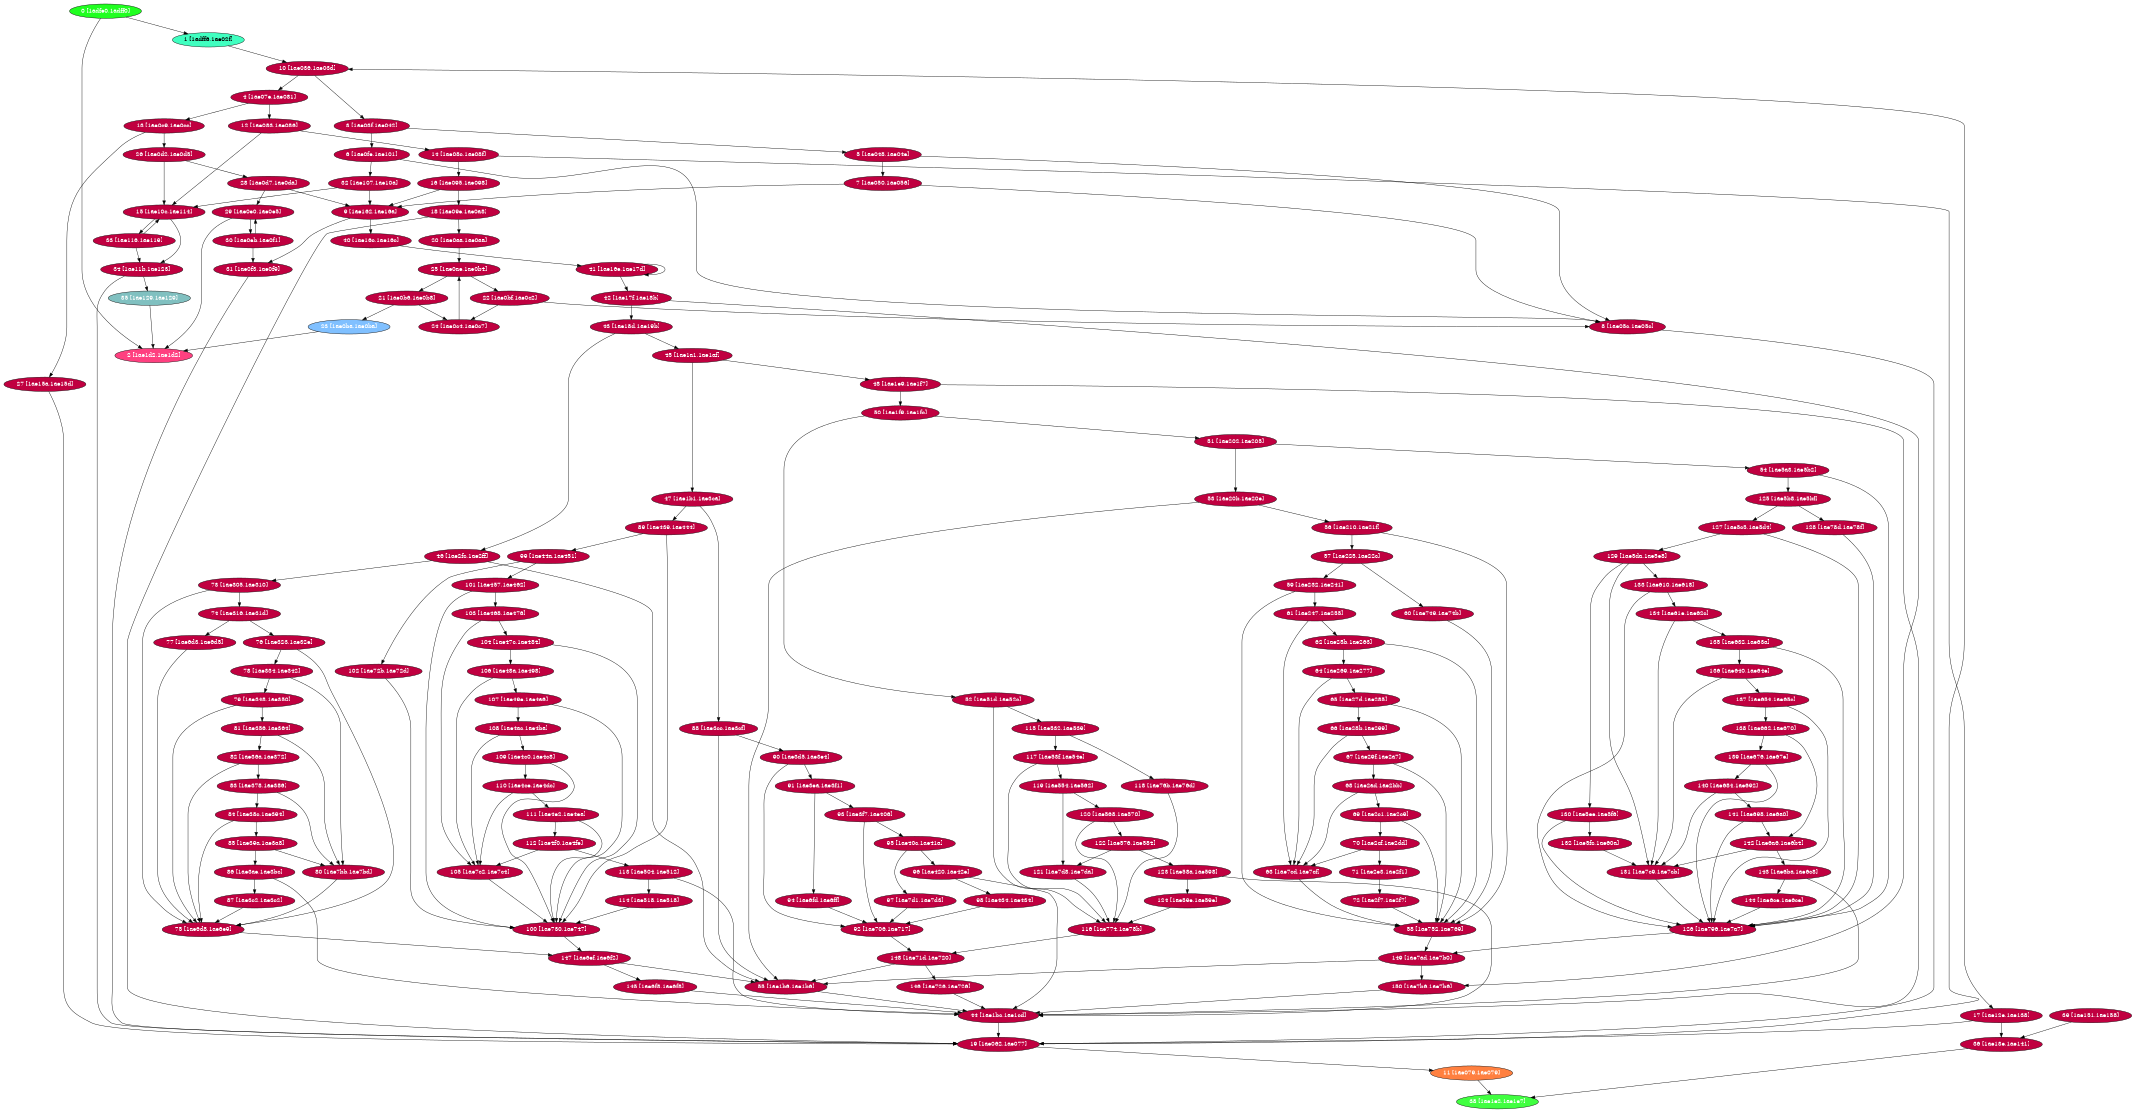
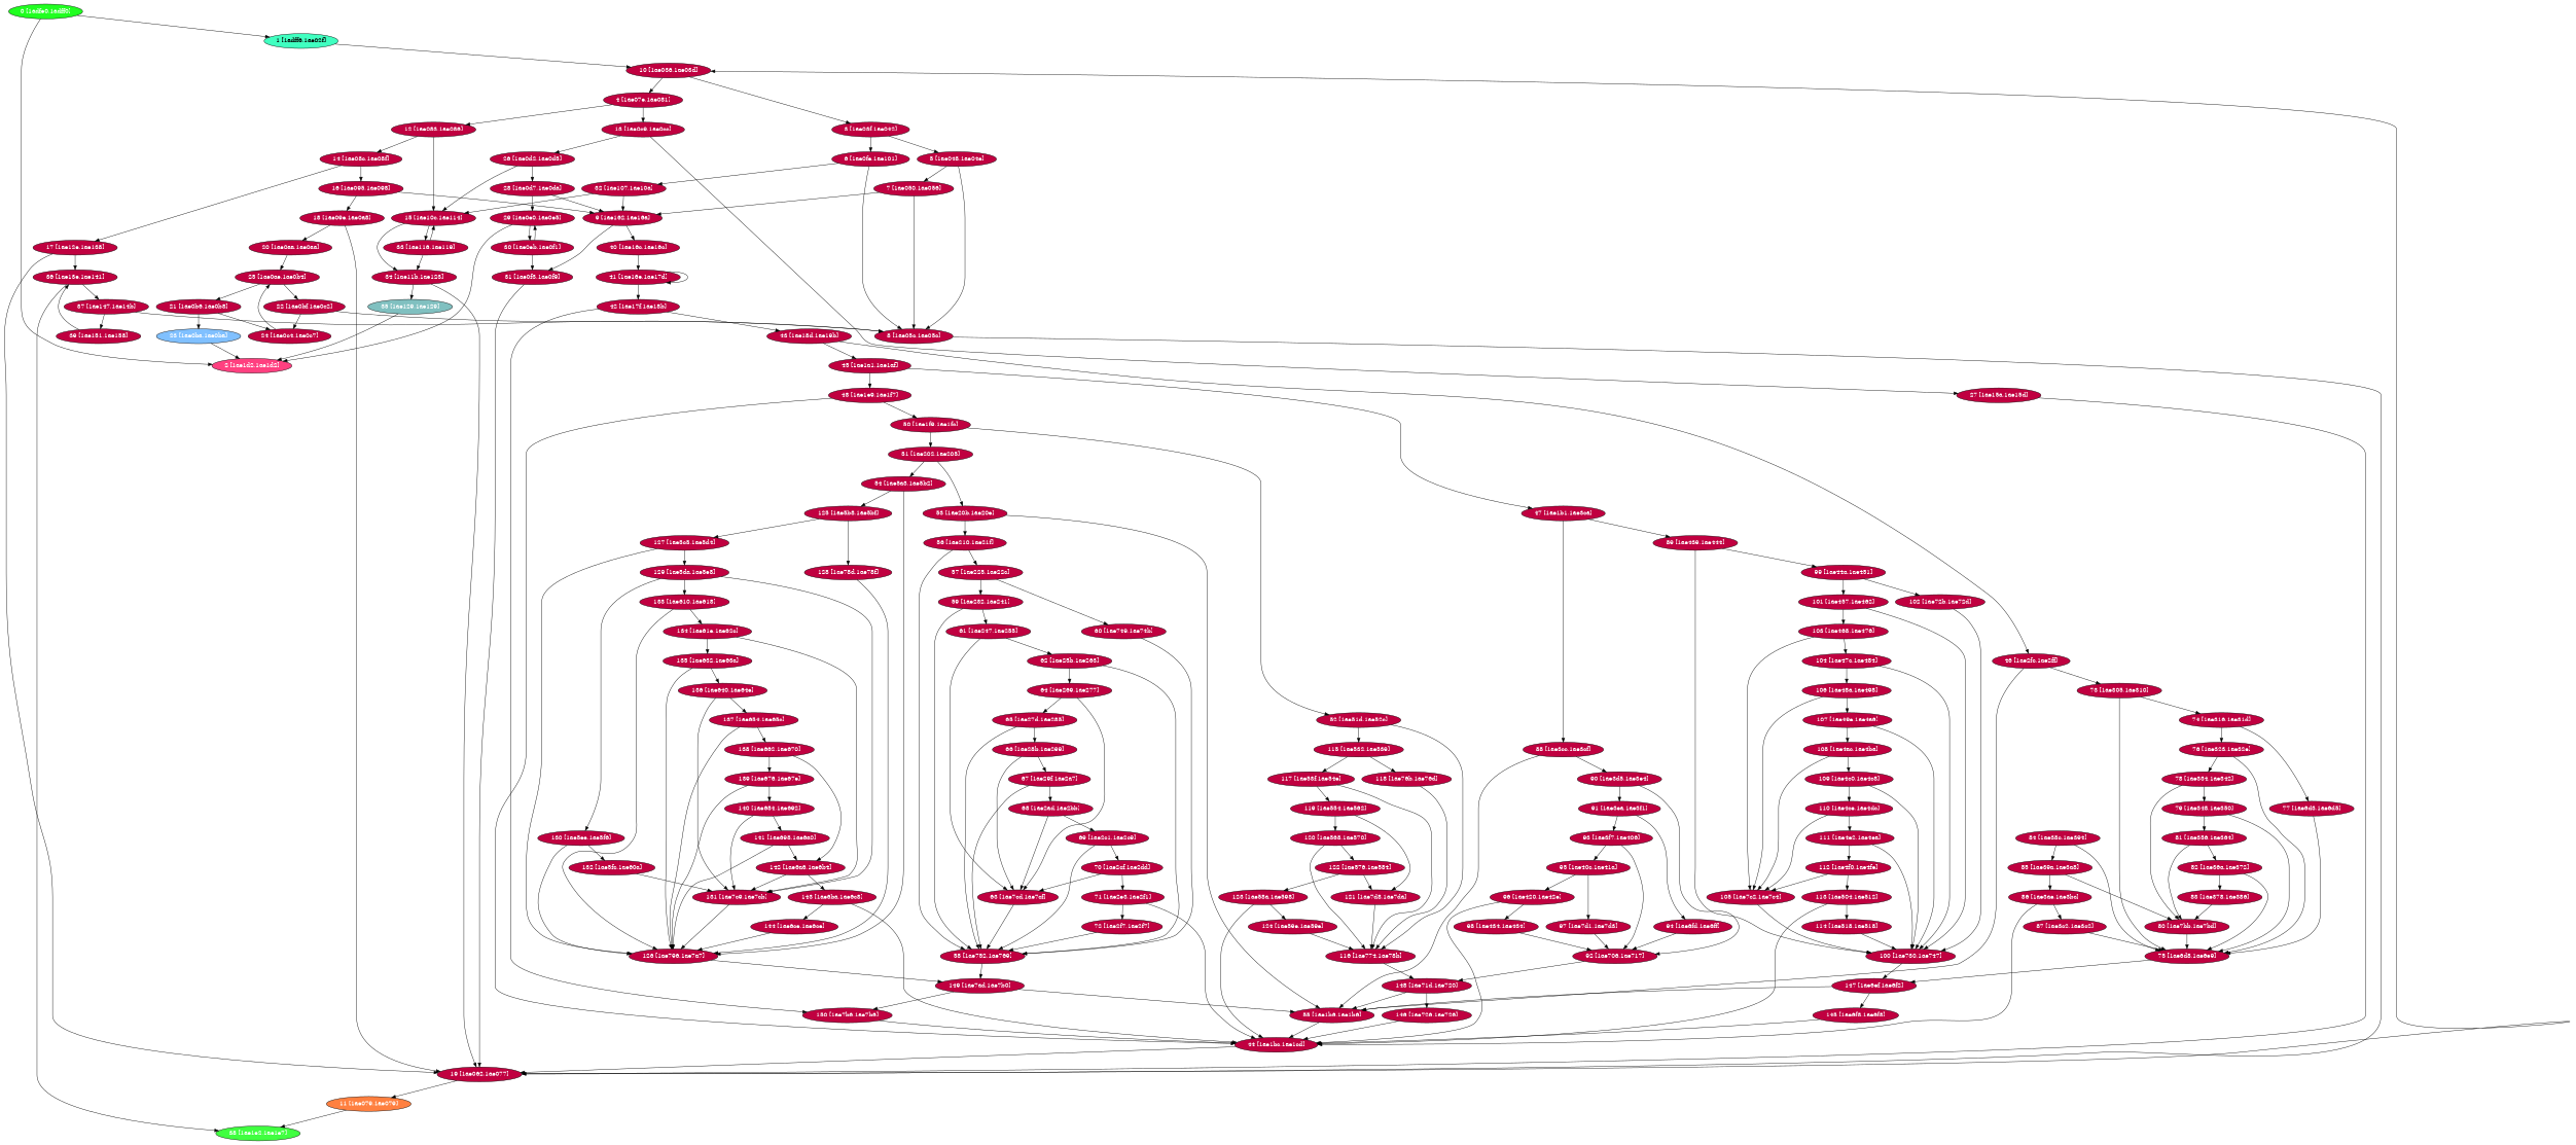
  digraph {
    node [fillcolor="#C00040" fontcolor="#ffffff" shape=oval style=filled]
    n1 [fillcolor="#20FF20" label="0 [1adfe0,1adff0]"]
    n2 [fillcolor="#40FFC0" fontcolor="#000000" label="1 [1adff6,1ae02f]"]
    n3 [fillcolor="#FF4080" label="2 [1ae1d2,1ae1d2]"]
    n4 [label="10 [1ae036,1ae03d]"]
    n5 [label="3 [1ae03f,1ae042]"]
    n6 [label="4 [1ae07e,1ae081]"]
    n7 [label="5 [1ae048,1ae04e]"]
    n8 [label="6 [1ae0fe,1ae101]"]
    n9 [label="7 [1ae050,1ae056]"]
    n10 [label="8 [1ae05c,1ae05c]"]
    n11 [label="32 [1ae107,1ae10a]"]
    n12 [label="12 [1ae083,1ae086]"]
    n13 [label="13 [1ae0c9,1ae0cc]"]
    n14 [label="14 [1ae08c,1ae08f]"]
    n15 [label="15 [1ae10c,1ae114]"]
    n16 [label="26 [1ae0d2,1ae0d5]"]
    n17 [label="27 [1ae15a,1ae15d]"]
    n18 [label="9 [1ae162,1ae16a]"]
    n19 [label="19 [1ae062,1ae077]"]
    n20 [label="31 [1ae0f3,1ae0f9]"]
    n21 [label="40 [1ae16c,1ae16c]"]
    n22 [fillcolor="#FF8040" label="11 [1ae079,1ae079]"]
    n23 [label="41 [1ae16e,1ae17d]"]
    n24 [fillcolor="#40FF40" label="38 [1ae1e2,1ae1e7]"]
    n25 [label="16 [1ae095,1ae098]"]
    n26 [label="17 [1ae12e,1ae138]"]
    n27 [label="33 [1ae116,1ae119]"]
    n28 [label="34 [1ae11b,1ae123]"]
    n29 [label="28 [1ae0d7,1ae0da]"]
    n30 [label="18 [1ae09e,1ae0a8]"]
    n31 [label="36 [1ae13e,1ae141]"]
    n32 [fillcolor="#80C0C0" label="35 [1ae129,1ae129]"]
    n33 [label="20 [1ae0aa,1ae0aa]"]
+   n34 [label="37 [1ae147,1ae14b]"]
    n35 [label="25 [1ae0ae,1ae0b4]"]
    n36 [label="21 [1ae0b6,1ae0b8]"]
    n37 [label="22 [1ae0bf,1ae0c2]"]
    n38 [fillcolor="#80C0FF" label="23 [1ae0ba,1ae0ba]"]
    n39 [label="24 [1ae0c4,1ae0c7]"]
    n40 [label="29 [1ae0e0,1ae0e5]"]
    n41 [label="30 [1ae0eb,1ae0f1]"]
    n42 [label="39 [1ae151,1ae158]"]
    n43 [label="42 [1ae17f,1ae18b]"]
    n44 [label="43 [1ae18d,1ae19b]"]
    n45 [label="150 [1ae7b6,1ae7b6]"]
    n46 [label="45 [1ae1a1,1ae1af]"]
    n47 [label="46 [1ae2fc,1ae2ff]"]
    n48 [label="44 [1ae1bc,1ae1cd]"]
    n49 [label="47 [1ae1b1,1ae3ca]"]
    n50 [label="48 [1ae1e9,1ae1f7]"]
    n51 [label="55 [1ae1b6,1ae1b6]"]
    n52 [label="73 [1ae305,1ae310]"]
    n53 [label="88 [1ae3cc,1ae3cf]"]
    n54 [label="89 [1ae439,1ae444]"]
    n55 [label="50 [1ae1f9,1ae1fc]"]
    n56 [label="74 [1ae316,1ae31d]"]
    n57 [label="75 [1ae6d8,1ae6e9]"]
    n58 [label="90 [1ae3d5,1ae3e4]"]
    n59 [label="99 [1ae44a,1ae451]"]
    n60 [label="100 [1ae730,1ae747]"]
    n61 [label="51 [1ae202,1ae205]"]
    n62 [label="52 [1ae51d,1ae52c]"]
    n63 [label="53 [1ae20b,1ae20e]"]
    n64 [label="54 [1ae5a3,1ae5b2]"]
    n65 [label="115 [1ae532,1ae539]"]
    n66 [label="116 [1ae774,1ae78b]"]
    n67 [label="56 [1ae210,1ae21f]"]
    n68 [label="125 [1ae5b8,1ae5bf]"]
    n69 [label="126 [1ae796,1ae7a7]"]
    n70 [label="117 [1ae53f,1ae54e]"]
    n71 [label="118 [1ae76b,1ae76d]"]
    n72 [label="148 [1ae71d,1ae720]"]
    n73 [label="57 [1ae225,1ae22c]"]
    n74 [label="58 [1ae752,1ae769]"]
    n75 [label="127 [1ae5c5,1ae5d4]"]
    n76 [label="128 [1ae78d,1ae78f]"]
    n77 [label="149 [1ae7ad,1ae7b0]"]
    n78 [label="59 [1ae232,1ae241]"]
    n79 [label="60 [1ae749,1ae74b]"]
    n80 [label="61 [1ae247,1ae255]"]
    n81 [label="62 [1ae25b,1ae263]"]
    n82 [label="63 [1ae7cd,1ae7cf]"]
    n83 [label="64 [1ae269,1ae277]"]
    n84 [label="65 [1ae27d,1ae285]"]
    n85 [label="66 [1ae28b,1ae299]"]
    n86 [label="67 [1ae29f,1ae2a7]"]
    n87 [label="68 [1ae2ad,1ae2bb]"]
    n88 [label="69 [1ae2c1,1ae2c9]"]
    n89 [label="70 [1ae2cf,1ae2dd]"]
    n90 [label="71 [1ae2e3,1ae2f1]"]
    n91 [label="72 [1ae2f7,1ae2f7]"]
    n92 [label="76 [1ae323,1ae32e]"]
    n93 [label="77 [1ae6d3,1ae6d5]"]
    n94 [label="147 [1ae6ef,1ae6f2]"]
    n95 [label="78 [1ae334,1ae342]"]
    n96 [label="145 [1ae6f8,1ae6f8]"]
    n97 [label="79 [1ae348,1ae350]"]
    n98 [label="80 [1ae7bb,1ae7bd]"]
    n99 [label="81 [1ae356,1ae364]"]
    n100 [label="82 [1ae36a,1ae372]"]
    n101 [label="83 [1ae378,1ae386]"]
    n102 [label="84 [1ae38c,1ae394]"]
    n103 [label="85 [1ae39a,1ae3a8]"]
    n104 [label="86 [1ae3ae,1ae3bc]"]
    n105 [label="87 [1ae3c2,1ae3c2]"]
    n106 [label="91 [1ae3ea,1ae3f1]"]
    n107 [label="92 [1ae706,1ae717]"]
    n108 [label="101 [1ae457,1ae462]"]
    n109 [label="102 [1ae72b,1ae72d]"]
    n110 [label="93 [1ae3f7,1ae406]"]
    n111 [label="94 [1ae6fd,1ae6ff]"]
    n112 [label="95 [1ae40c,1ae41a]"]
    n113 [label="146 [1ae726,1ae726]"]
    n114 [label="96 [1ae420,1ae42e]"]
    n115 [label="97 [1ae7d1,1ae7d3]"]
    n116 [label="98 [1ae434,1ae434]"]
    n117 [label="103 [1ae468,1ae476]"]
    n118 [label="104 [1ae47c,1ae484]"]
    n119 [label="105 [1ae7c2,1ae7c4]"]
    n120 [label="106 [1ae48a,1ae498]"]
    n121 [label="107 [1ae49e,1ae4a6]"]
    n122 [label="108 [1ae4ac,1ae4ba]"]
    n123 [label="109 [1ae4c0,1ae4c8]"]
    n124 [label="110 [1ae4ce,1ae4dc]"]
    n125 [label="111 [1ae4e2,1ae4ea]"]
    n126 [label="112 [1ae4f0,1ae4fe]"]
    n127 [label="113 [1ae504,1ae512]"]
    n128 [label="114 [1ae518,1ae518]"]
    n129 [label="119 [1ae554,1ae562]"]
    n130 [label="120 [1ae568,1ae570]"]
    n131 [label="121 [1ae7d8,1ae7da]"]
    n132 [label="122 [1ae576,1ae584]"]
    n133 [label="123 [1ae58a,1ae598]"]
    n134 [label="124 [1ae59e,1ae59e]"]
    n135 [label="129 [1ae5da,1ae5e8]"]
    n136 [label="130 [1ae5ee,1ae5f6]"]
    n137 [label="131 [1ae7c9,1ae7cb]"]
    n138 [label="133 [1ae610,1ae618]"]
    n139 [label="132 [1ae5fc,1ae60a]"]
    n140 [label="134 [1ae61e,1ae62c]"]
    n141 [label="135 [1ae632,1ae63a]"]
    n142 [label="136 [1ae640,1ae64e]"]
    n143 [label="137 [1ae654,1ae65c]"]
    n144 [label="138 [1ae662,1ae670]"]
    n145 [label="139 [1ae676,1ae67e]"]
    n146 [label="142 [1ae6a6,1ae6b4]"]
    n147 [label="140 [1ae684,1ae692]"]
    n148 [label="141 [1ae698,1ae6a0]"]
    n149 [label="143 [1ae6ba,1ae6c8]"]
    n150 [label="144 [1ae6ce,1ae6ce]"]
    n1 -> n2
    n1 -> n3
    n2 -> n4
    n4 -> n5
    n4 -> n6
    n5 -> n7
    n5 -> n8
    n6 -> n12
    n6 -> n13
    n7 -> n9
    n7 -> n10
    n8 -> n10
    n8 -> n11
    n9 -> n10
    n9 -> n18
    n10 -> n19
    n11 -> n15
    n11 -> n18
    n12 -> n14
    n12 -> n15
    n13 -> n16
    n13 -> n17
    n14 -> n25
    n14 -> n26
    n15 -> n27
    n15 -> n28
    n16 -> n15
    n16 -> n29
    n17 -> n19
    n18 -> n20
    n18 -> n21
    n19 -> n4
    n19 -> n22
    n20 -> n19
    n21 -> n23
    n22 -> n24
    n23 -> n23
    n23 -> n43
    n25 -> n18
    n25 -> n30
    n26 -> n19
    n26 -> n31
    n27 -> n15
    n27 -> n28
    n28 -> n19
    n28 -> n32
    n29 -> n18
    n29 -> n40
    n30 -> n19
    n30 -> n33
    n31 -> n24
+   n31 -> n34
    n32 -> n3
    n33 -> n35
+   n34 -> n10
+   n34 -> n42
    n35 -> n36
    n35 -> n37
    n36 -> n38
    n36 -> n39
    n37 -> n10
    n37 -> n39
    n38 -> n3
    n39 -> n35
    n40 -> n3
    n40 -> n41
    n41 -> n20
    n41 -> n40
    n42 -> n31
    n43 -> n44
    n43 -> n45
    n44 -> n46
    n44 -> n47
    n45 -> n48
    n46 -> n49
    n46 -> n50
    n47 -> n51
    n47 -> n52
    n48 -> n19
    n49 -> n53
    n49 -> n54
    n50 -> n48
    n50 -> n55
    n51 -> n48
    n52 -> n56
    n52 -> n57
    n53 -> n51
    n53 -> n58
    n54 -> n59
    n54 -> n60
    n55 -> n61
    n55 -> n62
    n56 -> n92
    n56 -> n93
    n57 -> n94
    n58 -> n106
    n58 -> n107
    n59 -> n108
    n59 -> n109
    n60 -> n94
    n61 -> n63
    n61 -> n64
    n62 -> n65
    n62 -> n66
    n63 -> n51
    n63 -> n67
    n64 -> n68
    n64 -> n69
    n65 -> n70
    n65 -> n71
    n66 -> n72
    n67 -> n73
    n67 -> n74
    n68 -> n75
    n68 -> n76
    n69 -> n77
    n70 -> n66
    n70 -> n129
    n71 -> n66
    n72 -> n51
    n72 -> n113
    n73 -> n78
    n73 -> n79
    n74 -> n77
    n75 -> n69
    n75 -> n135
    n76 -> n69
    n77 -> n45
    n77 -> n51
    n78 -> n74
    n78 -> n80
    n79 -> n74
    n80 -> n81
    n80 -> n82
    n81 -> n74
    n81 -> n83
    n82 -> n74
    n83 -> n82
    n83 -> n84
    n84 -> n74
    n84 -> n85
    n85 -> n82
    n85 -> n86
    n86 -> n74
    n86 -> n87
    n87 -> n82
    n87 -> n88
    n88 -> n74
    n88 -> n89
    n89 -> n82
    n89 -> n90
+   n90 -> n48
    n90 -> n91
    n91 -> n74
    n92 -> n57
    n92 -> n95
    n93 -> n57
    n94 -> n51
    n94 -> n96
    n95 -> n97
    n95 -> n98
    n96 -> n48
    n97 -> n57
    n97 -> n99
    n98 -> n57
    n99 -> n98
    n99 -> n100
    n100 -> n57
    n100 -> n101
    n101 -> n98
-   n101 -> n102
    n102 -> n57
    n102 -> n103
    n103 -> n98
    n103 -> n104
    n104 -> n48
    n104 -> n105
    n105 -> n57
    n106 -> n110
    n106 -> n111
    n107 -> n72
    n108 -> n60
    n108 -> n117
    n109 -> n60
    n110 -> n107
    n110 -> n112
    n111 -> n107
    n112 -> n114
    n112 -> n115
    n113 -> n48
    n114 -> n48
    n114 -> n116
    n115 -> n107
    n116 -> n107
    n117 -> n118
    n117 -> n119
    n118 -> n60
    n118 -> n120
    n119 -> n60
    n120 -> n119
    n120 -> n121
    n121 -> n60
    n121 -> n122
    n122 -> n119
    n122 -> n123
    n123 -> n60
    n123 -> n124
    n124 -> n119
    n124 -> n125
    n125 -> n60
    n125 -> n126
    n126 -> n119
    n126 -> n127
    n127 -> n48
    n127 -> n128
    n128 -> n60
    n129 -> n130
    n129 -> n131
    n130 -> n66
    n130 -> n132
    n131 -> n66
    n132 -> n131
    n132 -> n133
    n133 -> n48
    n133 -> n134
    n134 -> n66
    n135 -> n136
    n135 -> n137
    n135 -> n138
    n136 -> n69
    n136 -> n139
    n137 -> n69
    n138 -> n69
    n138 -> n140
    n139 -> n137
    n140 -> n137
    n140 -> n141
    n141 -> n69
    n141 -> n142
    n142 -> n137
    n142 -> n143
    n143 -> n69
    n143 -> n144
    n144 -> n145
    n144 -> n146
    n145 -> n69
    n145 -> n147
    n146 -> n137
    n146 -> n149
    n147 -> n137
    n147 -> n148
    n148 -> n69
    n148 -> n146
    n149 -> n48
    n149 -> n150
    n150 -> n69
  }
